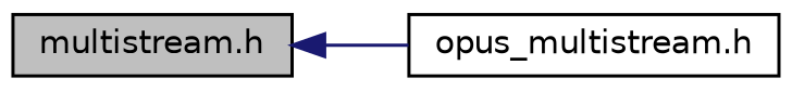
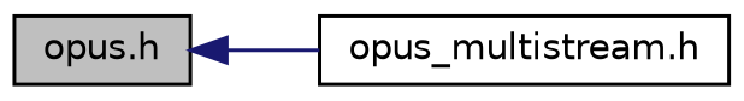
  digraph {
    rankdir=LR
    node [color=black fontname=Helvetica fontsize=10 shape=record style=filled]
-   n1 [fillcolor=grey75 fontcolor=black height=0.2 label="multistream.h" width=0.4]
+   n1 [fillcolor=grey75 fontcolor=black height=0.2 label="opus.h" width=0.4]
    n2 [fillcolor=white height=0.2 label="opus_multistream.h" width=0.4]
    n1 -> n2 [color=midnightblue dir=back fontname=Helvetica fontsize=10 labelfontname=Helvetica labelfontsize=10 style=solid]
  }
